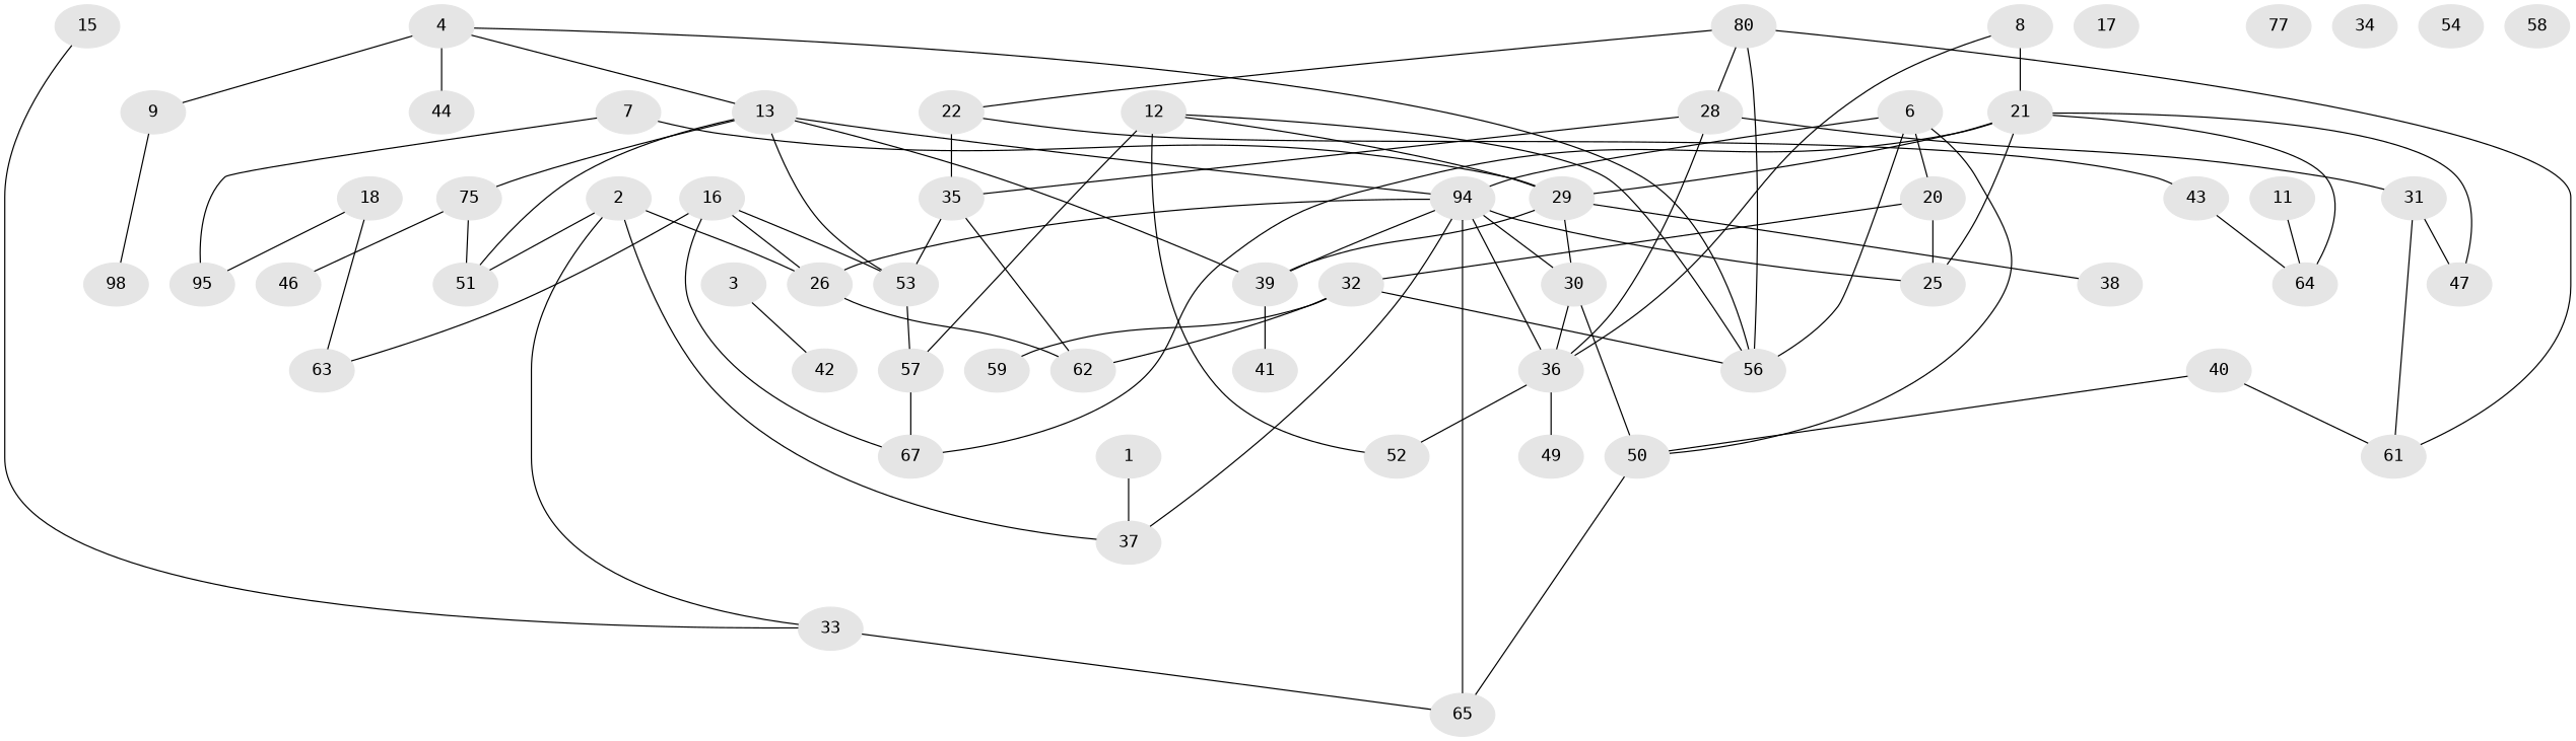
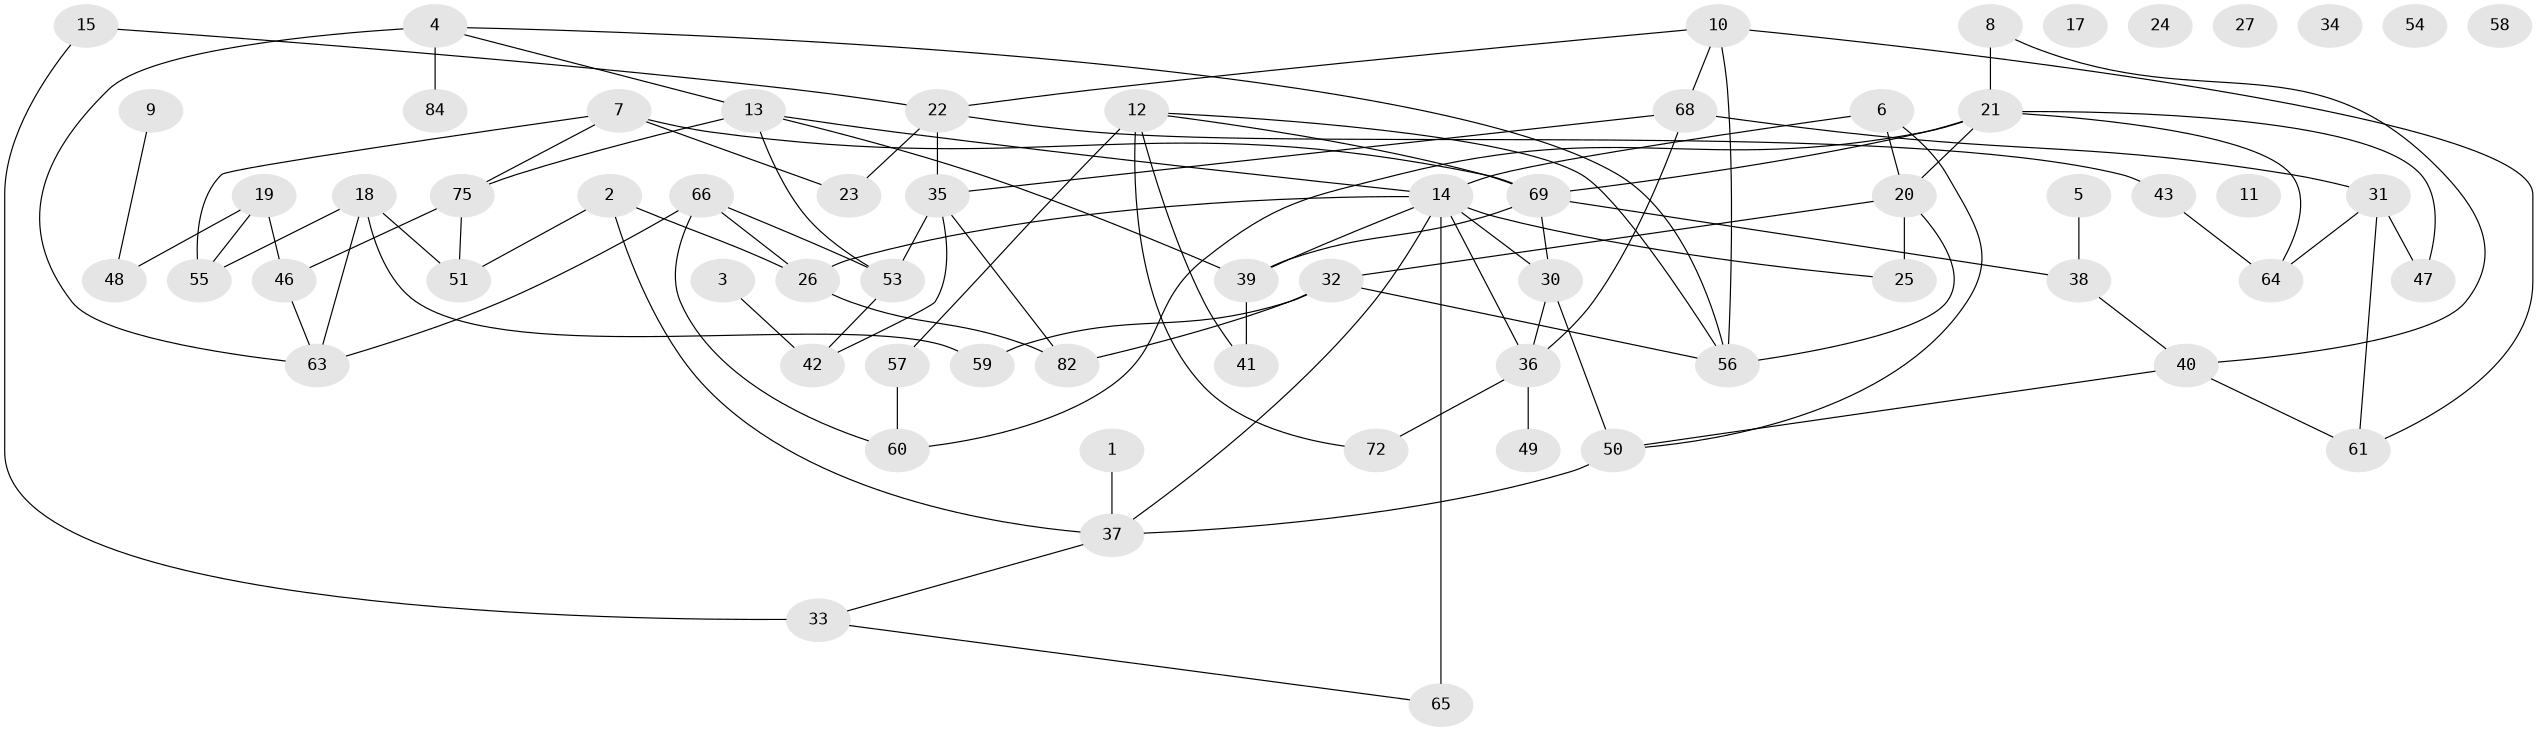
  graph {
    fontname="DejaVu Sans Mono"
    node [color=gray90 fontname="DejaVu Sans Mono" style=filled]
    edge [fontname="DejaVu Sans Mono"]
    1
    37
    2
    26
    33
    51
-   62
+   62 [label=82]
    65
    3
    42
    4
    13
-   44
+   44 [label=84]
    56
    63
-   14 [label=94]
+   14
    n17 [label=75]
    39
    53
+   5
    38
    40
    6
    20
    50
    36
    25
    30
    32
    7
-   29
-   55 [label=95]
+   23
+   29 [label=69]
+   55
    46
    8
    21
-   60 [label=67]
+   60
    47
    64
-   52
+   52 [label=72]
    49
    9
-   48 [label=98]
-   10 [label=80]
+   48
+   10
    22
-   28
+   28 [label=68]
    61
    35
    43
    31
    11
    12
    41
    57
    15
-   16
+   16 [label=66]
    17
    18
    59
-   27 [label=77]
+   19
+   24
+   27
    34
    54
    58
    1 -- 37
    2 -- 37
    2 -- 26
-   2 -- 33
+   37 -- 33
    2 -- 51
    26 -- 62
    33 -- 65
    3 -- 42
    4 -- 13
    4 -- 44
    4 -- 56
-   4 -- 9
+   4 -- 63
    13 -- 14
    13 -- n17
    13 -- 39
    13 -- 53
    14 -- 37
    14 -- 26
    14 -- 65
    14 -- 39
    14 -- 36
    14 -- 25
    14 -- 30
    n17 -- 51
    n17 -- 46
    39 -- 41
-   53 -- 57
+   53 -- 42
+   5 -- 38
+   38 -- 40
    40 -- 50
    40 -- 61
    6 -- 14
    6 -- 20
    6 -- 50
-   6 -- 56
+   20 -- 56
    20 -- 25
    20 -- 32
-   50 -- 65
+   50 -- 37
    36 -- 52
    36 -- 49
    30 -- 50
    30 -- 36
    32 -- 62
    32 -- 56
    32 -- 59
+   7 -- n17
+   7 -- 23
    7 -- 29
    7 -- 55
    29 -- 39
    29 -- 38
    29 -- 30
-   8 -- 36
+   46 -- 63
+   8 -- 40
    8 -- 21
-   21 -- 25
+   21 -- 20
    21 -- 29
    21 -- 60
    21 -- 47
    21 -- 64
    9 -- 48
    10 -- 56
    10 -- 22
    10 -- 28
    10 -- 61
+   22 -- 23
    22 -- 35
    22 -- 43
    28 -- 36
    28 -- 35
    28 -- 31
    35 -- 62
+   35 -- 42
    35 -- 53
    43 -- 64
    31 -- 47
-   11 -- 64
+   31 -- 64
    31 -- 61
    12 -- 56
    12 -- 29
    12 -- 52
+   12 -- 41
    12 -- 57
    57 -- 60
    15 -- 33
+   15 -- 22
    16 -- 26
    16 -- 63
    16 -- 53
    16 -- 60
-   13 -- 51
+   18 -- 51
    18 -- 63
    18 -- 55
+   18 -- 59
+   19 -- 55
+   19 -- 46
+   19 -- 48
  }
